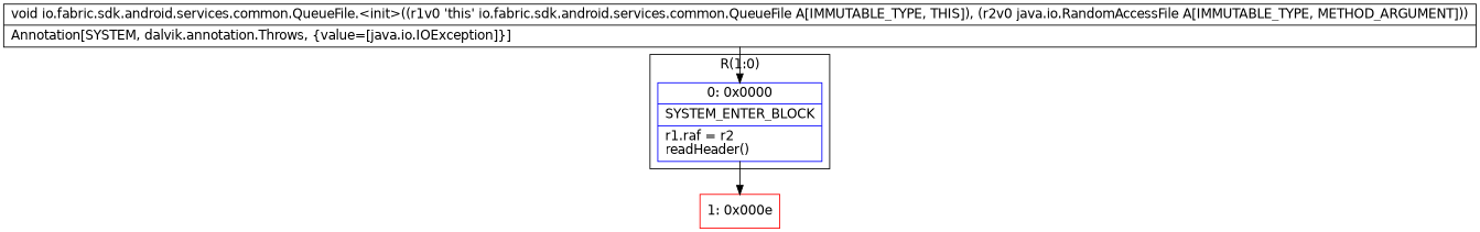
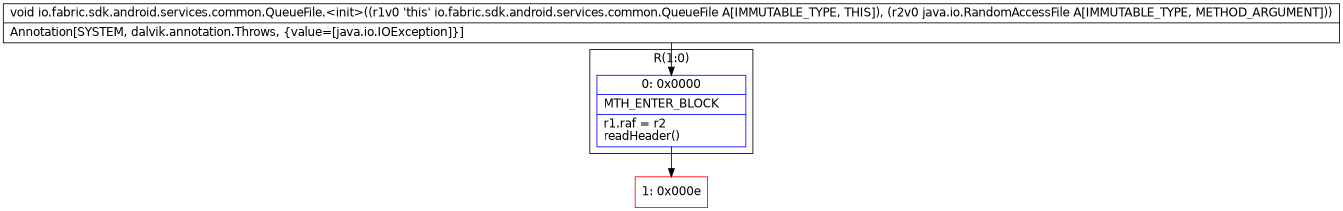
  digraph {
    fontname="DejaVu Sans"
    node [shape=record fontname="DejaVu Sans"]
    edge [fontname="DejaVu Sans"]
-   n1 [color=blue label="{0\:\ 0x0000|SYSTEM_ENTER_BLOCK\l|r1.raf = r2\lreadHeader()\l}"]
+   n1 [color=blue label="{0\:\ 0x0000|MTH_ENTER_BLOCK\l|r1.raf = r2\lreadHeader()\l}"]
    n2 [color=red label="{1\:\ 0x000e}"]
    n3 [label="{void io.fabric.sdk.android.services.common.QueueFile.\<init\>((r1v0 'this' io.fabric.sdk.android.services.common.QueueFile A[IMMUTABLE_TYPE, THIS]), (r2v0 java.io.RandomAccessFile A[IMMUTABLE_TYPE, METHOD_ARGUMENT]))  | Annotation[SYSTEM, dalvik.annotation.Throws, \{value=[java.io.IOException]\}]\l}"]
    subgraph cluster_1 {
      label="R(1:0)"
      n1
    }
    n1 -> n2
    n3 -> n1
  }
